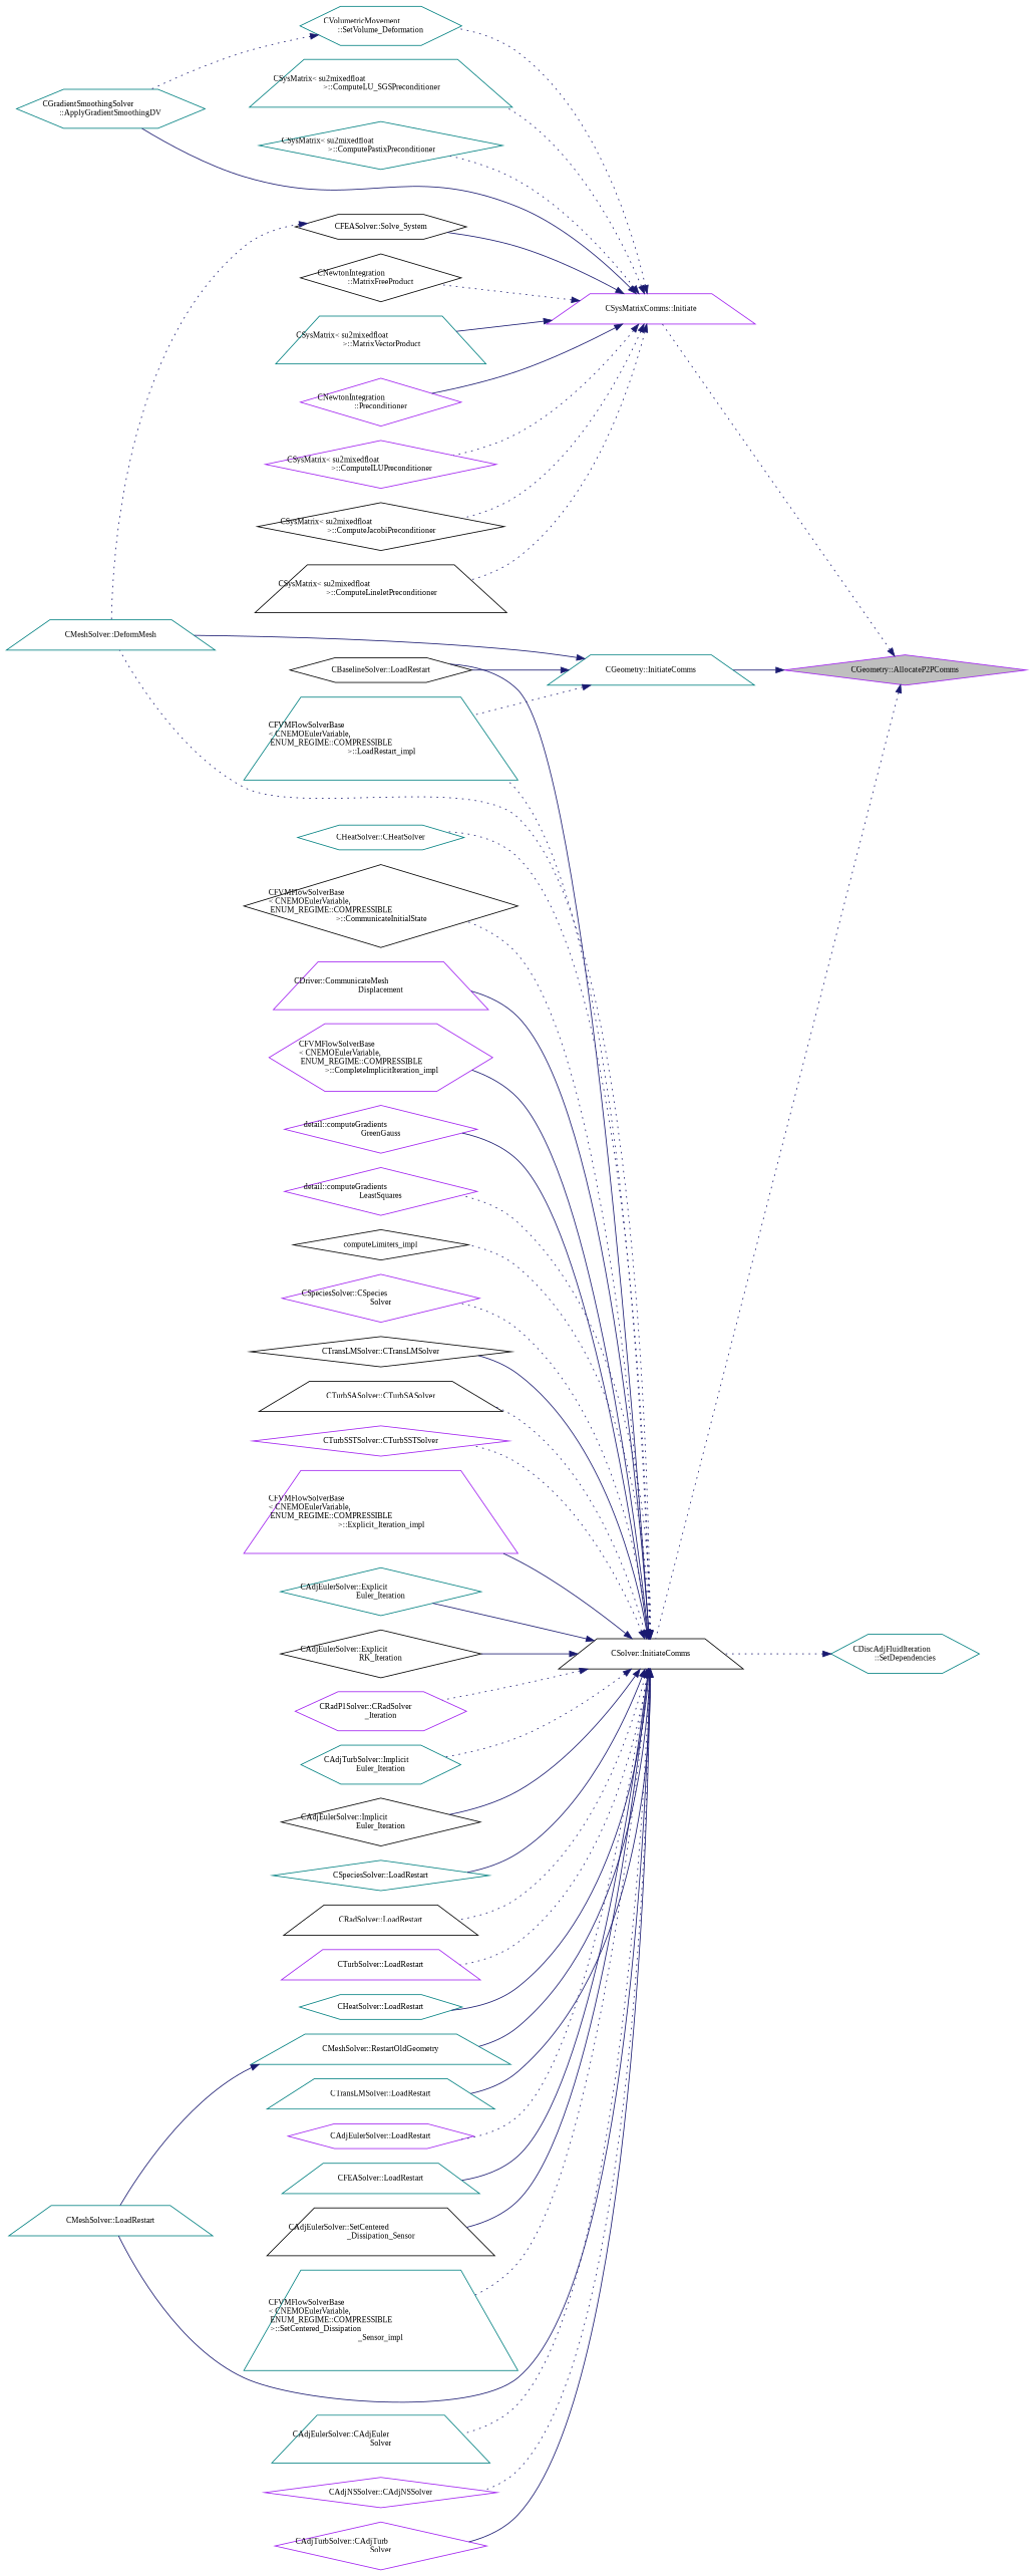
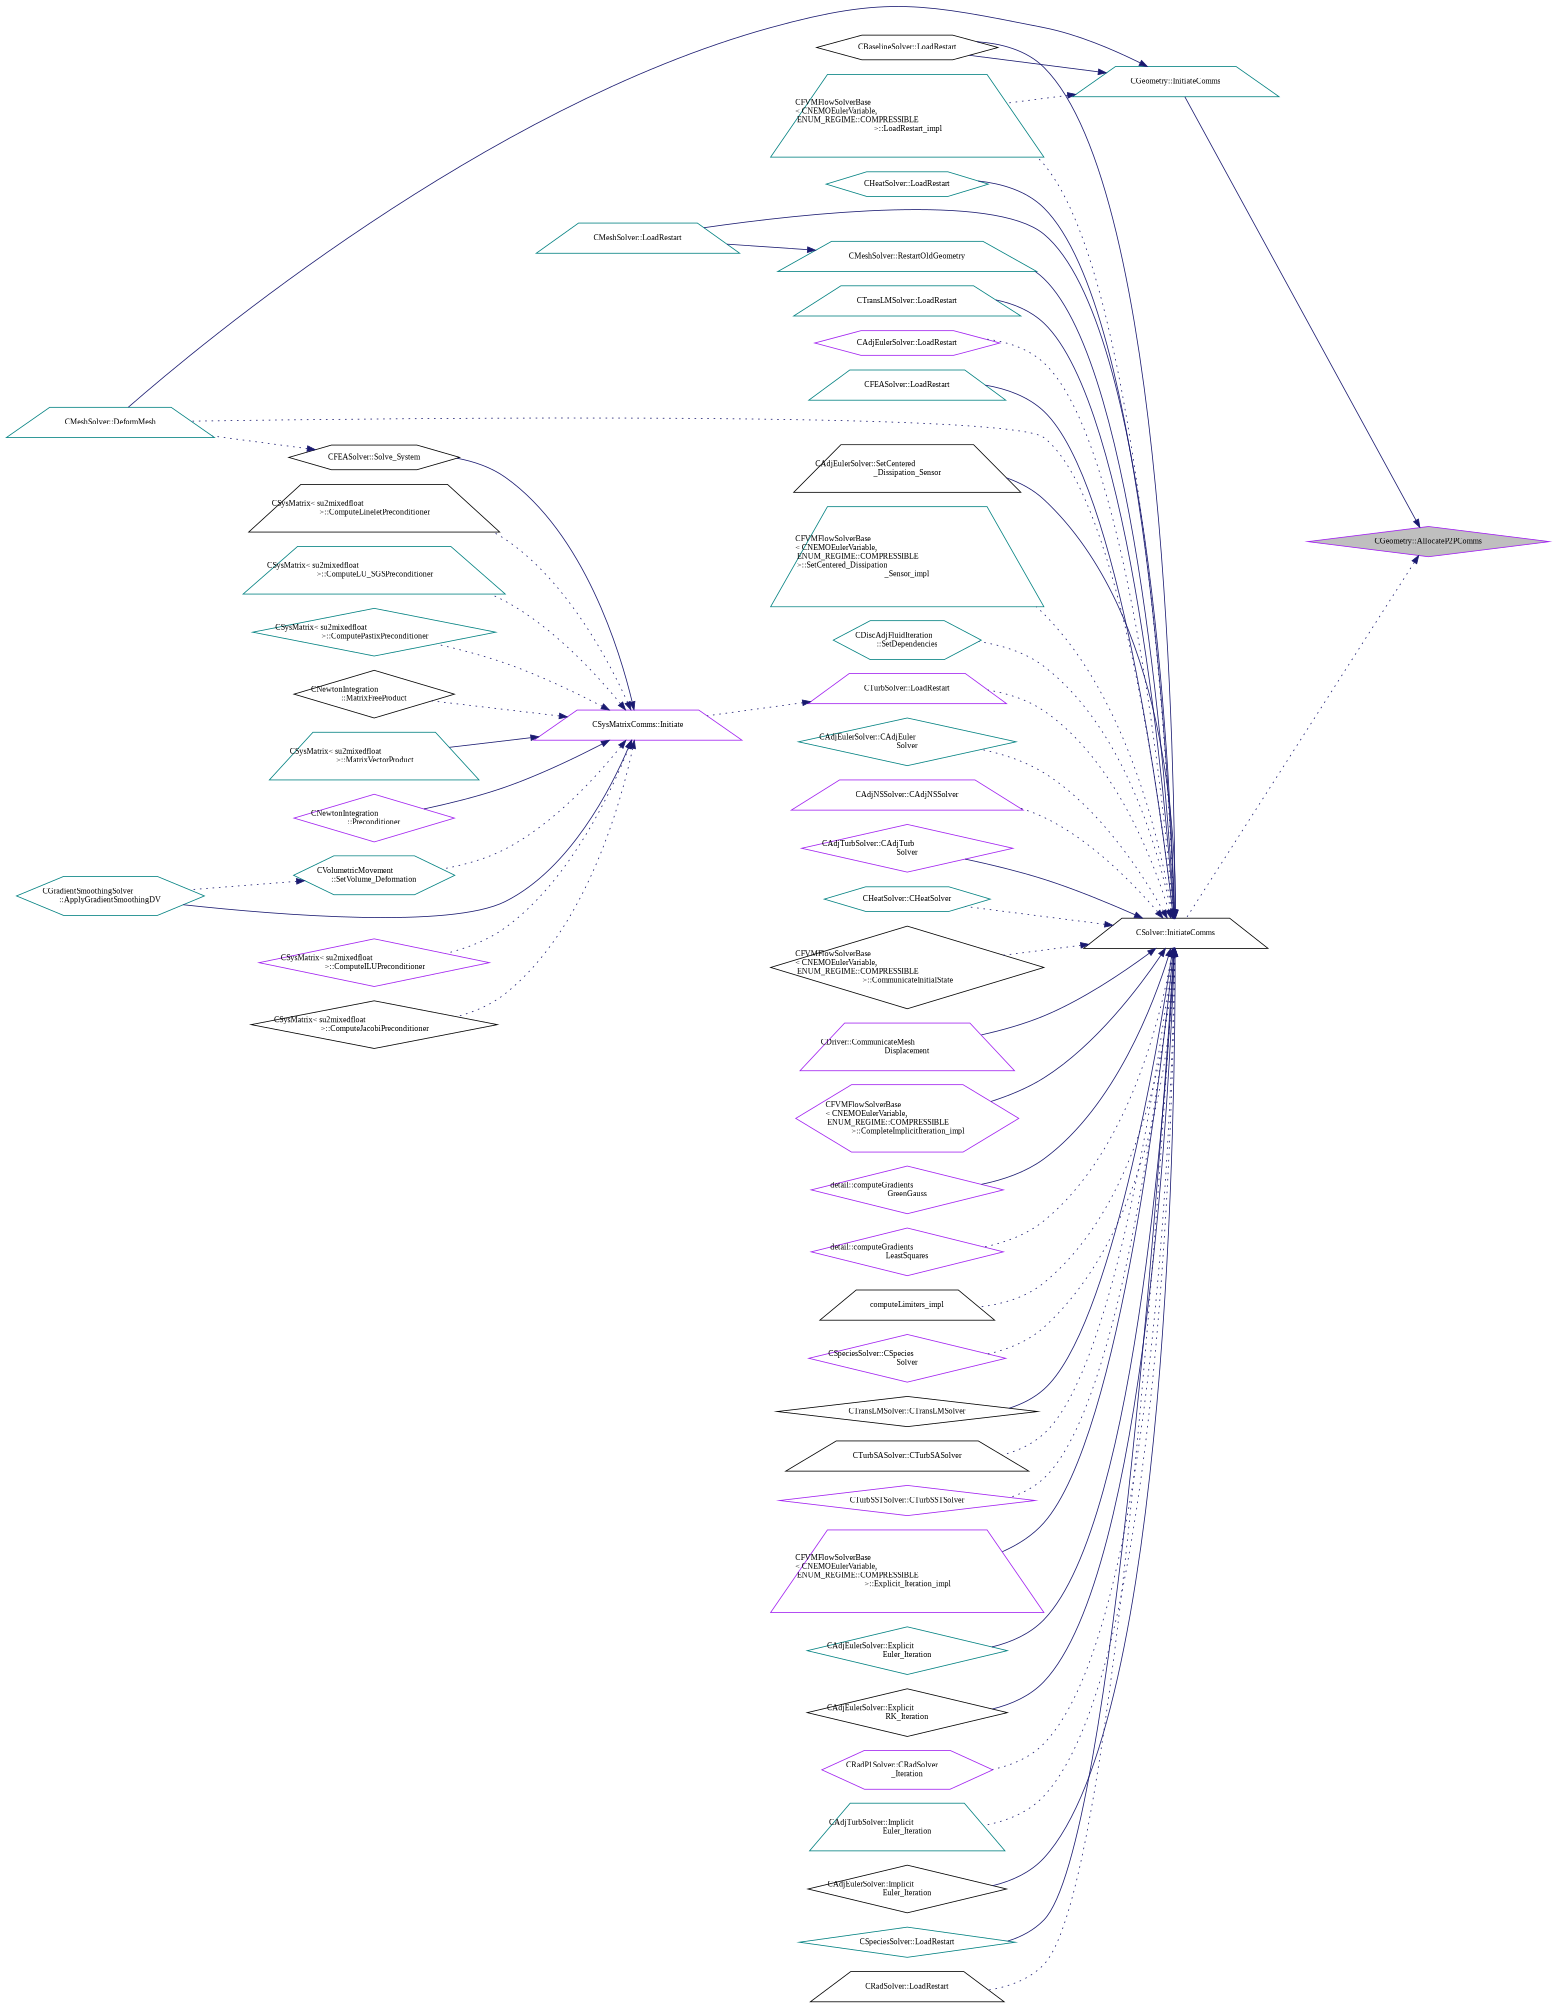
  digraph {
    fontname="Liberation Serif"
    rankdir=RL
    node [color=teal fillcolor=white fontname="Liberation Serif" fontsize=10 shape=trapezium style=filled]
    edge [color=midnightblue dir=back fontname="Liberation Serif" fontsize=10 labelfontname=Helvetica labelfontsize=10 style=dotted]
    n1 [color=purple fillcolor=grey75 fontcolor=black height=0.2 label="CGeometry::AllocateP2PComms" shape=diamond width=0.4]
    n2 [color=purple height=0.2 label="CSysMatrixComms::Initiate" width=0.4]
    n3 [color=black height=0.2 label="CSolver::InitiateComms" width=0.4]
    n4 [height=0.2 label="CGeometry::InitiateComms" width=0.4]
    n5 [height=0.2 label="CGradientSmoothingSolver\l::ApplyGradientSmoothingDV" shape=hexagon width=0.4]
    n6 [color=purple height=0.2 label="CSysMatrix\< su2mixedfloat\l \>::ComputeILUPreconditioner" shape=diamond width=0.4]
    n7 [color=black height=0.2 label="CSysMatrix\< su2mixedfloat\l \>::ComputeJacobiPreconditioner" shape=diamond width=0.4]
    n8 [color=black height=0.2 label="CSysMatrix\< su2mixedfloat\l \>::ComputeLineletPreconditioner" width=0.4]
    n9 [height=0.2 label="CSysMatrix\< su2mixedfloat\l \>::ComputeLU_SGSPreconditioner" width=0.4]
    n10 [height=0.2 label="CSysMatrix\< su2mixedfloat\l \>::ComputePastixPreconditioner" shape=diamond width=0.4]
    n11 [color=black height=0.2 label="CNewtonIntegration\l::MatrixFreeProduct" shape=diamond width=0.4]
    n12 [height=0.2 label="CSysMatrix\< su2mixedfloat\l \>::MatrixVectorProduct" width=0.4]
    n13 [color=purple height=0.2 label="CNewtonIntegration\l::Preconditioner" shape=diamond width=0.4]
    n14 [height=0.2 label="CVolumetricMovement\l::SetVolume_Deformation" shape=hexagon width=0.4]
    n15 [color=black height=0.2 label="CFEASolver::Solve_System" shape=hexagon width=0.4]
    n16 [height=0.2 label="CMeshSolver::DeformMesh" width=0.4]
-   n17 [height=0.2 label="CAdjEulerSolver::CAdjEuler\lSolver" width=0.4]
-   n18 [color=purple height=0.2 label="CAdjNSSolver::CAdjNSSolver" shape=diamond width=0.4]
+   n17 [height=0.2 label="CAdjEulerSolver::CAdjEuler\lSolver" shape=diamond width=0.4]
+   n18 [color=purple height=0.2 label="CAdjNSSolver::CAdjNSSolver" width=0.4]
    n19 [color=purple height=0.2 label="CAdjTurbSolver::CAdjTurb\lSolver" shape=diamond width=0.4]
    n20 [height=0.2 label="CHeatSolver::CHeatSolver" shape=hexagon width=0.4]
    n21 [color=black height=0.2 label="CFVMFlowSolverBase\l\< CNEMOEulerVariable,\l ENUM_REGIME::COMPRESSIBLE\l \>::CommunicateInitialState" shape=diamond width=0.4]
    n22 [color=purple height=0.2 label="CDriver::CommunicateMesh\lDisplacement" width=0.4]
    n23 [color=purple height=0.2 label="CFVMFlowSolverBase\l\< CNEMOEulerVariable,\l ENUM_REGIME::COMPRESSIBLE\l \>::CompleteImplicitIteration_impl" shape=hexagon width=0.4]
    n24 [color=purple height=0.2 label="detail::computeGradients\lGreenGauss" shape=diamond width=0.4]
    n25 [color=purple height=0.2 label="detail::computeGradients\lLeastSquares" shape=diamond width=0.4]
-   n26 [color=black height=0.2 label=computeLimiters_impl shape=diamond width=0.4]
+   n26 [color=black height=0.2 label=computeLimiters_impl width=0.4]
    n27 [color=purple height=0.2 label="CSpeciesSolver::CSpecies\lSolver" shape=diamond width=0.4]
    n28 [color=black height=0.2 label="CTransLMSolver::CTransLMSolver" shape=diamond width=0.4]
    n29 [color=black height=0.2 label="CTurbSASolver::CTurbSASolver" width=0.4]
    n30 [color=purple height=0.2 label="CTurbSSTSolver::CTurbSSTSolver" shape=diamond width=0.4]
    n31 [color=purple height=0.2 label="CFVMFlowSolverBase\l\< CNEMOEulerVariable,\l ENUM_REGIME::COMPRESSIBLE\l \>::Explicit_Iteration_impl" width=0.4]
    n32 [height=0.2 label="CAdjEulerSolver::Explicit\lEuler_Iteration" shape=diamond width=0.4]
    n33 [color=black height=0.2 label="CAdjEulerSolver::Explicit\lRK_Iteration" shape=diamond width=0.4]
    n34 [color=purple height=0.2 label="CRadP1Solver::CRadSolver\l_Iteration" shape=hexagon width=0.4]
-   n35 [height=0.2 label="CAdjTurbSolver::Implicit\lEuler_Iteration" shape=hexagon width=0.4]
+   n35 [height=0.2 label="CAdjTurbSolver::Implicit\lEuler_Iteration" width=0.4]
    n36 [color=black height=0.2 label="CAdjEulerSolver::Implicit\lEuler_Iteration" shape=diamond width=0.4]
    n37 [height=0.2 label="CSpeciesSolver::LoadRestart" shape=diamond width=0.4]
    n38 [color=black height=0.2 label="CRadSolver::LoadRestart" width=0.4]
    n39 [color=black height=0.2 label="CBaselineSolver::LoadRestart" shape=hexagon width=0.4]
    n40 [color=purple height=0.2 label="CTurbSolver::LoadRestart" width=0.4]
    n41 [height=0.2 label="CHeatSolver::LoadRestart" shape=hexagon width=0.4]
    n42 [height=0.2 label="CMeshSolver::LoadRestart" width=0.4]
    n43 [height=0.2 label="CTransLMSolver::LoadRestart" width=0.4]
    n44 [color=purple height=0.2 label="CAdjEulerSolver::LoadRestart" shape=hexagon width=0.4]
    n45 [height=0.2 label="CFEASolver::LoadRestart" width=0.4]
    n46 [height=0.2 label="CFVMFlowSolverBase\l\< CNEMOEulerVariable,\l ENUM_REGIME::COMPRESSIBLE\l \>::LoadRestart_impl" width=0.4]
    n47 [height=0.2 label="CMeshSolver::RestartOldGeometry" width=0.4]
    n48 [color=black height=0.2 label="CAdjEulerSolver::SetCentered\l_Dissipation_Sensor" width=0.4]
    n49 [height=0.2 label="CFVMFlowSolverBase\l\< CNEMOEulerVariable,\l ENUM_REGIME::COMPRESSIBLE\l \>::SetCentered_Dissipation\l_Sensor_impl" width=0.4]
    n50 [height=0.2 label="CDiscAdjFluidIteration\l::SetDependencies" shape=hexagon width=0.4]
-   n1 -> n2
+   n40 -> n2
    n1 -> n3
    n1 -> n4 [style=solid]
    n2 -> n5 [style=solid]
    n2 -> n6
    n2 -> n7
    n2 -> n8
    n2 -> n9
    n2 -> n10
    n2 -> n11
    n2 -> n12 [style=solid]
    n2 -> n13 [style=solid]
    n2 -> n14
    n2 -> n15 [style=solid]
    n3 -> n16
    n3 -> n17
    n3 -> n18
    n3 -> n19 [style=solid]
    n3 -> n20
    n3 -> n21
    n3 -> n22 [style=solid]
    n3 -> n23 [style=solid]
    n3 -> n24 [style=solid]
    n3 -> n25
    n3 -> n26
    n3 -> n27
    n3 -> n28 [style=solid]
    n3 -> n29
    n3 -> n30
    n3 -> n31 [style=solid]
    n3 -> n32 [style=solid]
    n3 -> n33 [style=solid]
    n3 -> n34
    n3 -> n35
    n3 -> n36 [style=solid]
    n3 -> n37 [style=solid]
    n3 -> n38
    n3 -> n39 [style=solid]
    n3 -> n40
    n3 -> n41 [style=solid]
    n3 -> n42 [style=solid]
    n3 -> n43 [style=solid]
    n3 -> n44
    n3 -> n45 [style=solid]
    n3 -> n46
    n3 -> n47 [style=solid]
    n3 -> n48 [style=solid]
    n3 -> n49
-   n50 -> n3
+   n3 -> n50
    n4 -> n16 [style=solid]
    n4 -> n39 [style=solid]
    n4 -> n46
    n14 -> n5
    n15 -> n16
    n47 -> n42 [style=solid]
  }
